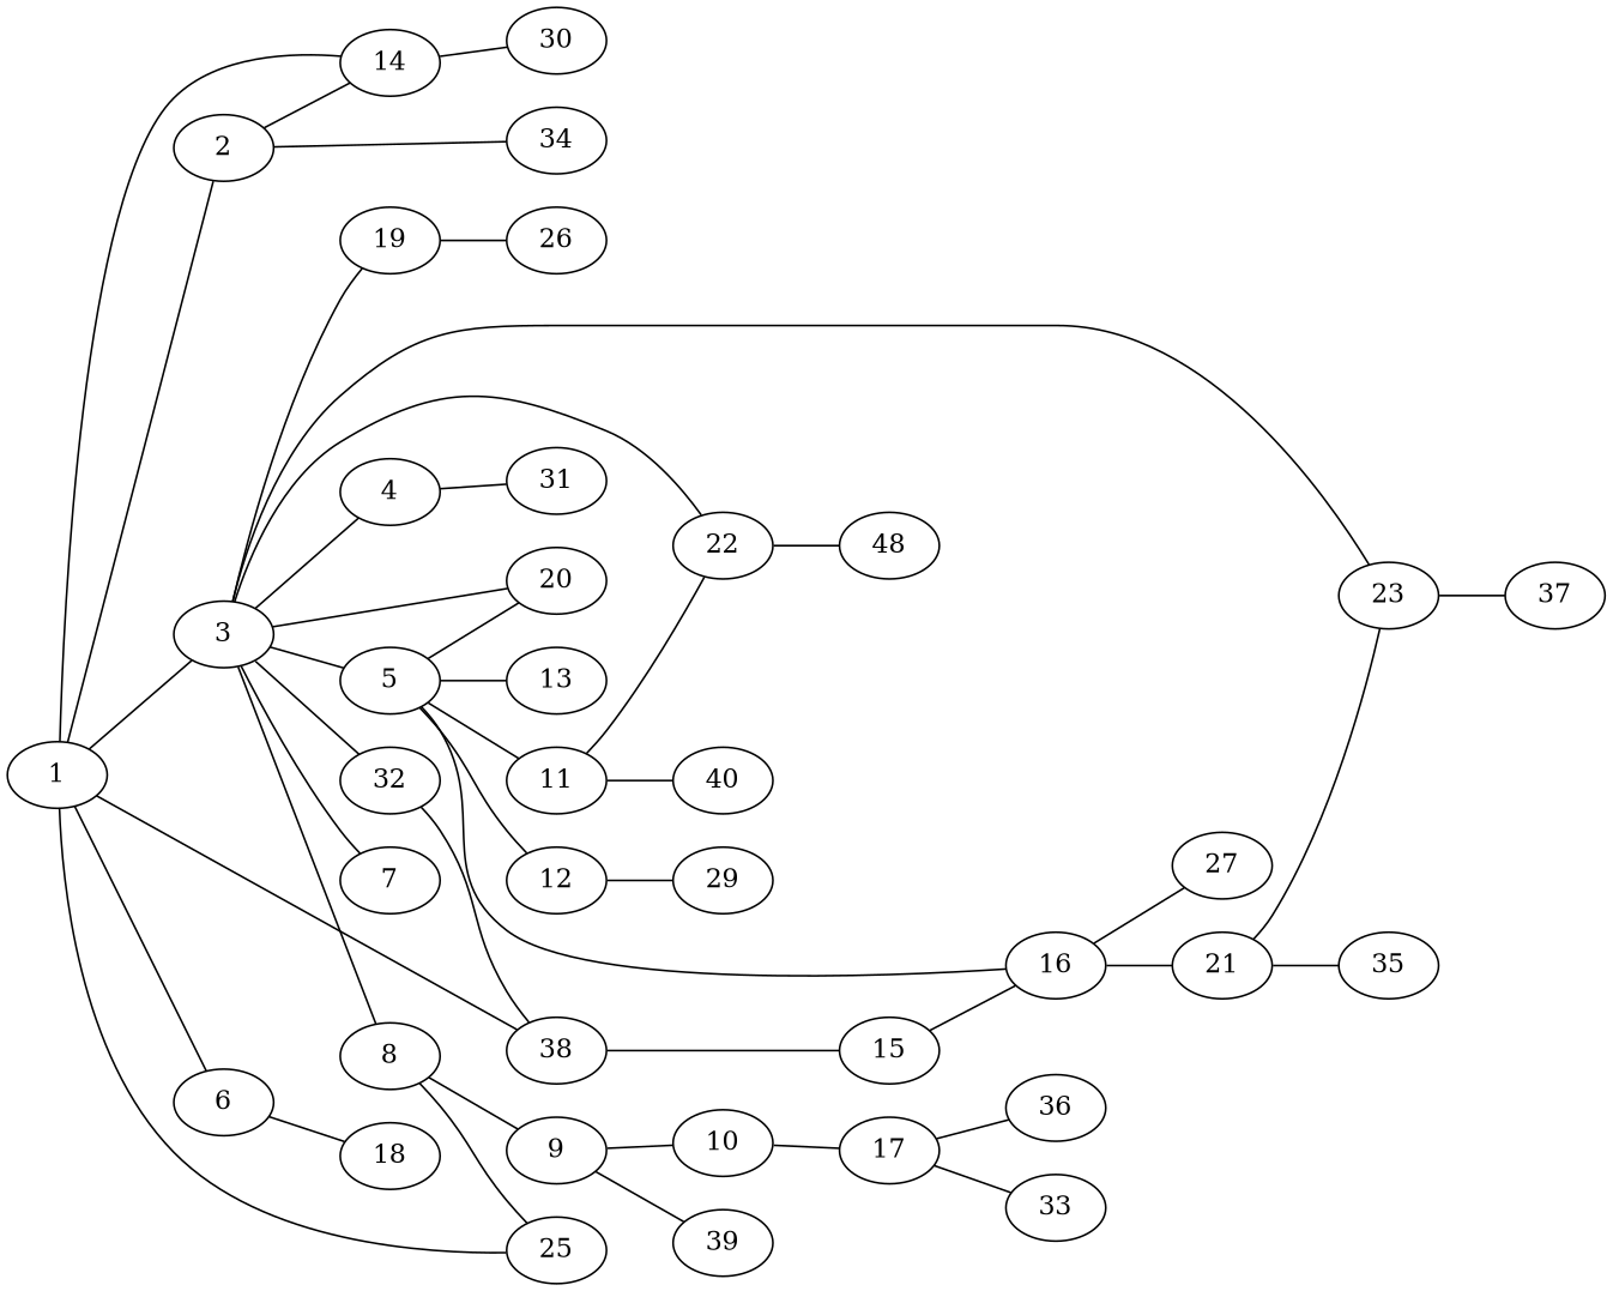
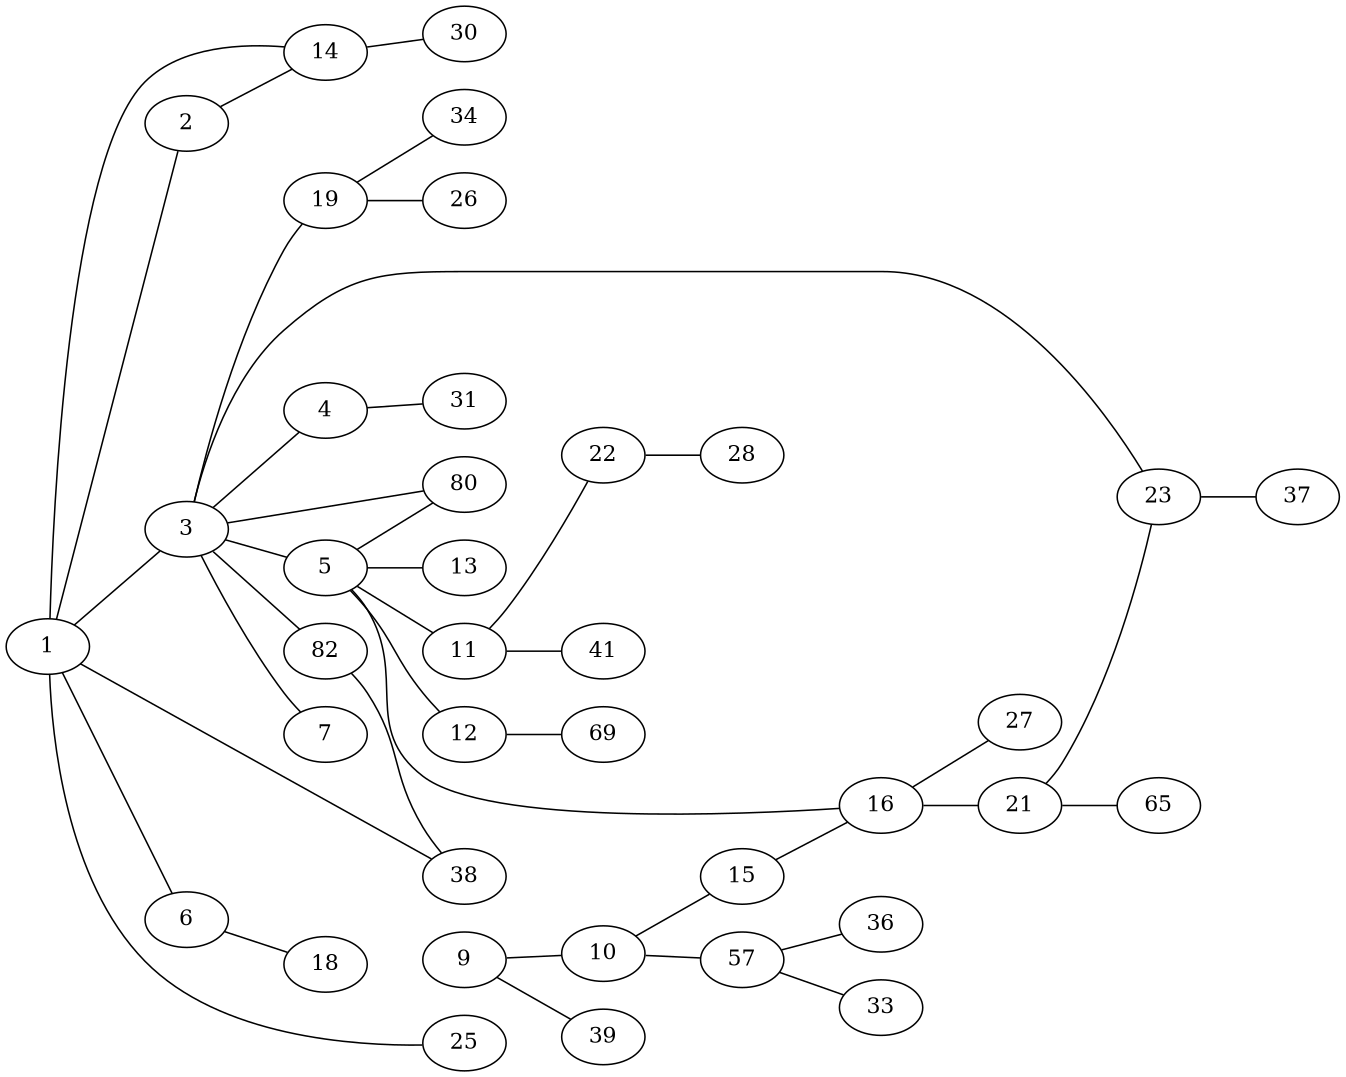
  graph {
    rankdir=LR
    1
    2
    3
    6
    14
    25
    38
    4
    5
    7
-   8
    19
-   20
+   20 [label=80]
    22
    23
-   32
+   32 [label=82]
    18
    30
    31
    11
    12
    13
    16
    9
    26
    34
-   28 [label=48]
+   28
    37
-   40
-   29
+   40 [label=41]
+   29 [label=69]
    27
    21
    10
    39
-   35
+   35 [label=65]
    15
-   17
+   17 [label=57]
    33
    36
    1 -- 2
    1 -- 3
    1 -- 6
    1 -- 14
    1 -- 25
    1 -- 38
    2 -- 14
    3 -- 4
    3 -- 5
    3 -- 7
-   3 -- 8
    3 -- 19
    3 -- 20
-   3 -- 22
    3 -- 23
    3 -- 32
    6 -- 18
    14 -- 30
    4 -- 31
    5 -- 20
    5 -- 11
    5 -- 12
    5 -- 13
    5 -- 16
-   8 -- 25
-   8 -- 9
    19 -- 26
-   2 -- 34
+   19 -- 34
    22 -- 28
    23 -- 37
    32 -- 38
    11 -- 22
    11 -- 40
    12 -- 29
    16 -- 27
    16 -- 21
    9 -- 10
    9 -- 39
    21 -- 23
    21 -- 35
-   38 -- 15
+   10 -- 15
    10 -- 17
    15 -- 16
    17 -- 33
    17 -- 36
  }
